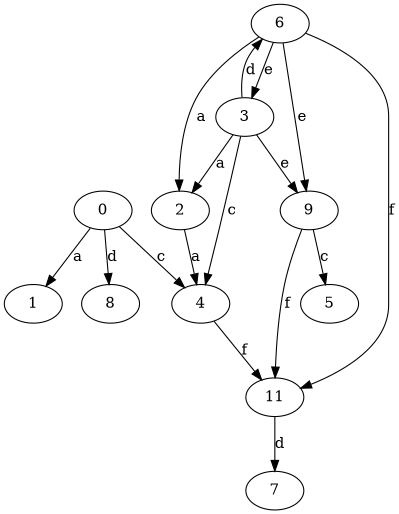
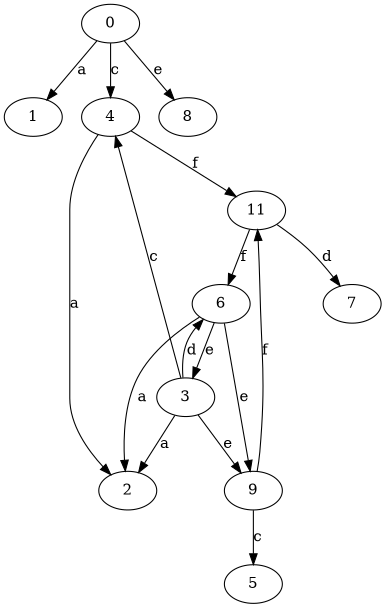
  strict digraph {
    0
    1
    4
    8
    2
    11
    3
    6
    9
    5
    7
    0 -> 1 [label=a]
    0 -> 4 [label=c]
-   0 -> 8 [label=d]
-   2 -> 4 [label=a]
+   0 -> 8 [label=e]
+   4 -> 2 [label=a]
    4 -> 11 [label=f]
    11 -> 7 [label=d]
    3 -> 4 [label=c]
    3 -> 2 [label=a]
    3 -> 6 [label=d]
    3 -> 9 [label=e]
    6 -> 2 [label=a]
-   6 -> 11 [label=f]
+   11 -> 6 [label=f]
    6 -> 3 [label=e]
    6 -> 9 [label=e]
    9 -> 11 [label=f]
    9 -> 5 [label=c]
  }
